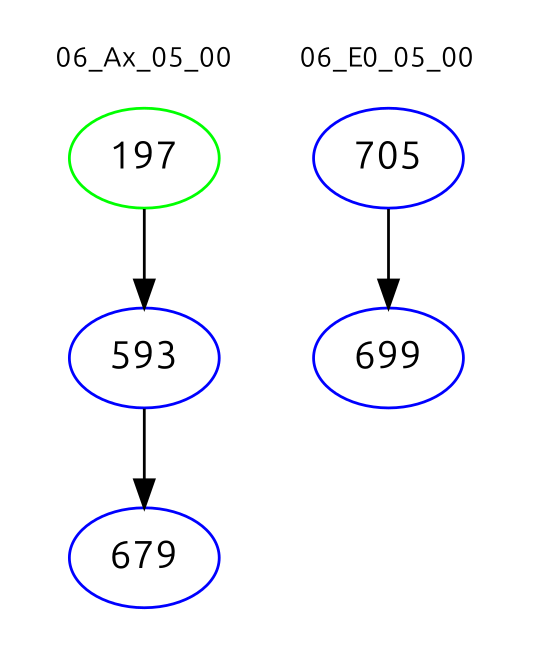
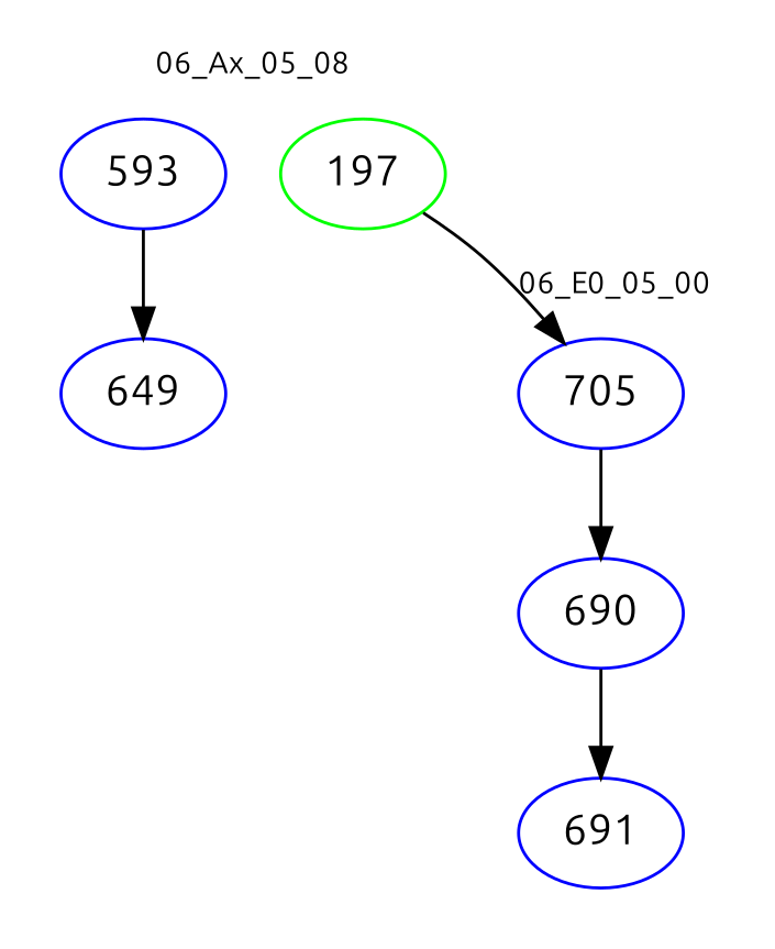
  digraph {
    fontname=Ubuntu
    node [color=blue fontname=Ubuntu]
    edge [color=black fontname=Ubuntu]
    n1 [color=green label=197]
    n2 [label=593]
-   n3 [label=679]
+   n3 [label=649]
    n4 [label=705]
-   n5 [label=699]
+   n5 [label=690]
+   n6 [label=691]
    subgraph cluster_1 {
      color=white
      fontsize=10
-     label="06_Ax_05_00"
+     label="06_Ax_05_08"
      n1
      n2
      n3
    }
    subgraph cluster_2 {
      color=white
      fontsize=10
      label="06_E0_05_00"
      n4
      n5
+     n6
    }
-   n1 -> n2
+   n1 -> n4
    n2 -> n3
    n4 -> n5
+   n5 -> n6
  }
